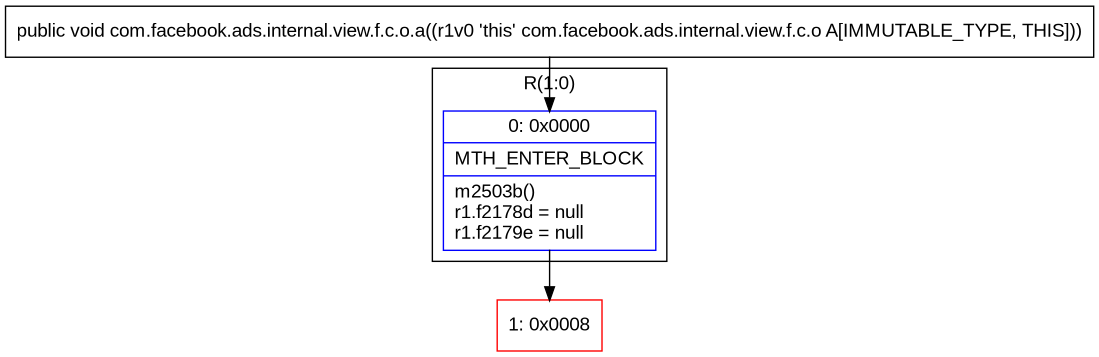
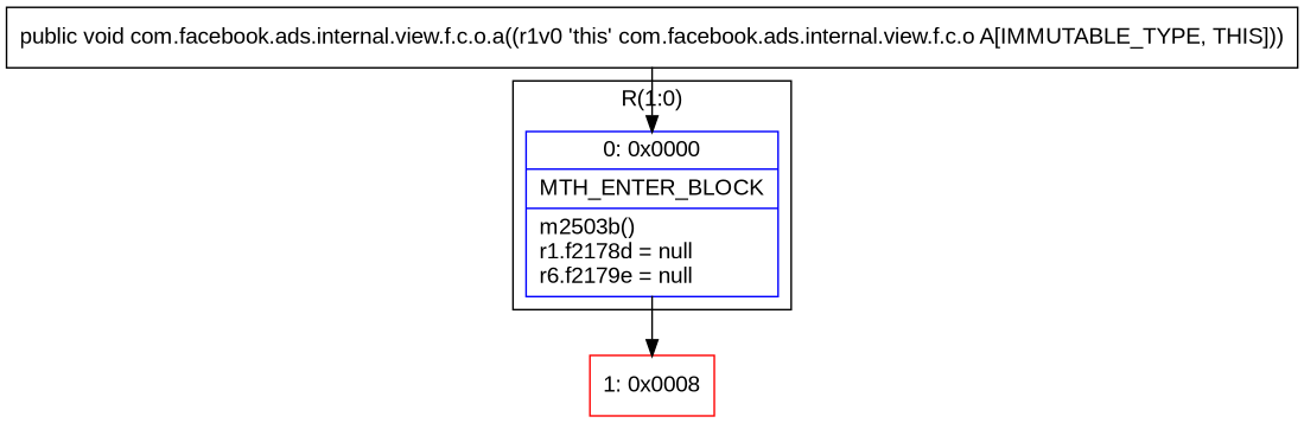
  digraph {
    fontname="Liberation Sans"
    node [shape=record fontname="Liberation Sans"]
    edge [fontname="Liberation Sans"]
-   n1 [color=blue label="{0\:\ 0x0000|MTH_ENTER_BLOCK\l|m2503b()\lr1.f2178d = null\lr1.f2179e = null\l}"]
+   n1 [color=blue label="{0\:\ 0x0000|MTH_ENTER_BLOCK\l|m2503b()\lr1.f2178d = null\lr6.f2179e = null\l}"]
    n2 [color=red label="{1\:\ 0x0008}"]
    n3 [label="{public void com.facebook.ads.internal.view.f.c.o.a((r1v0 'this' com.facebook.ads.internal.view.f.c.o A[IMMUTABLE_TYPE, THIS])) }"]
    subgraph cluster_1 {
      label="R(1:0)"
      n1
    }
    n1 -> n2
    n3 -> n1
  }
